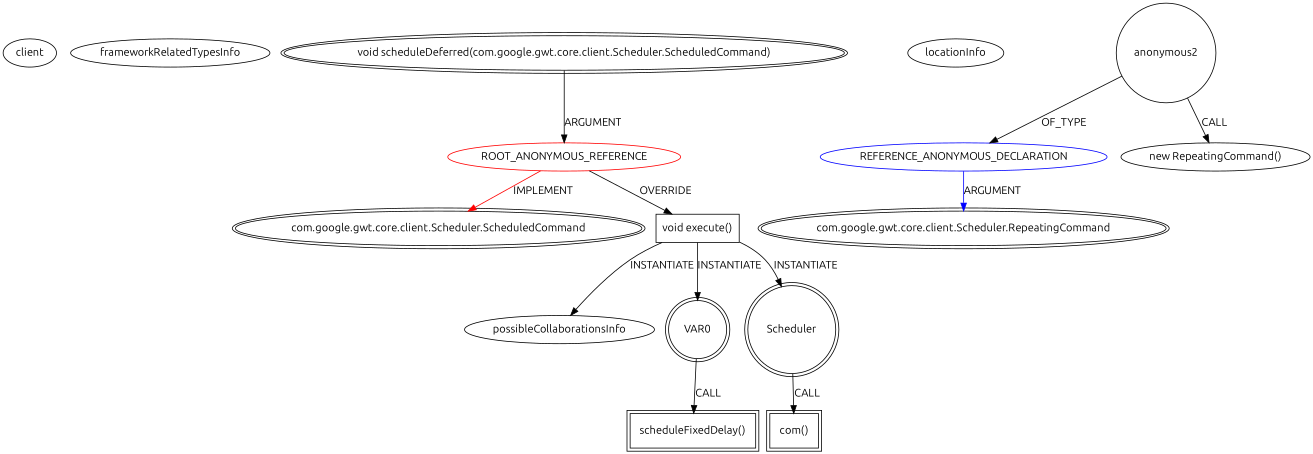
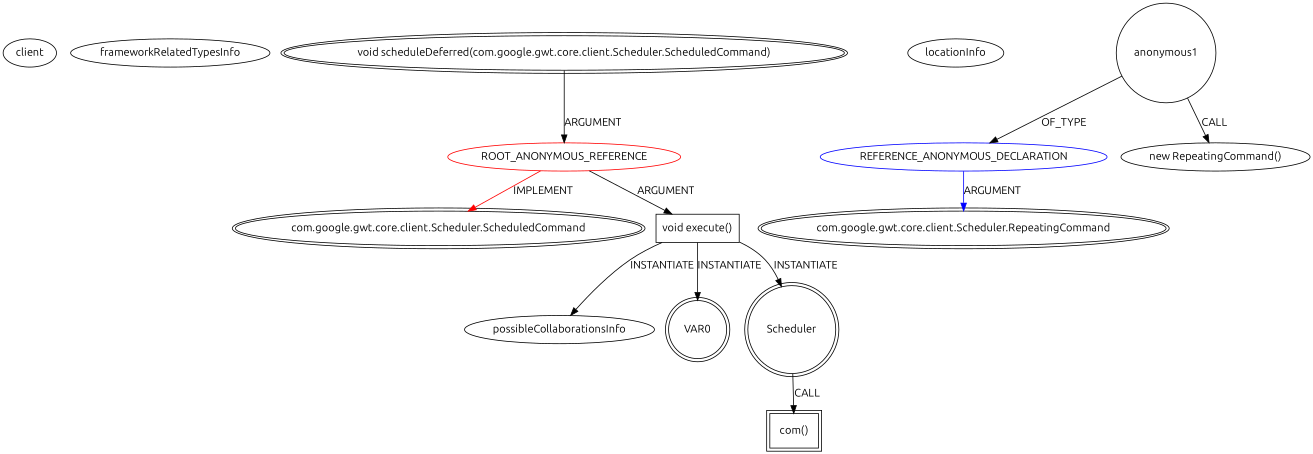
  digraph {
    fontname=Ubuntu
    node [fontname=Ubuntu isFrameworkType=true]
    edge [fontname=Ubuntu]
    n1 [category=extension_graph graphId=755 isAnonymous=true label=client possibleRelation=true isFrameworkType=""]
    frameworkRelatedTypesInfo [0="com.google.gwt.core.client.Scheduler.ScheduledCommand" isFrameworkType=""]
    possibleCollaborationsInfo [0="755~OVERRIDING_METHOD_DECLARATION-INSTANTIATION-~com.google.gwt.core.client.Scheduler.ScheduledCommand ~com.google.gwt.core.client.Scheduler.RepeatingCommand ~true~true" isFrameworkType=""]
    locationInfo [contextSignature="void onClick(com.google.gwt.user.client.Event)" filePath="/ashtonthomas-gwt-fast-touch-press/gwt-fast-touch-press-master/src/io/ashton/fastpress/client/fast/FastPressElement.java" graphId=755 projectName="ashtonthomas-gwt-fast-touch-press" isFrameworkType=""]
    n5 [color=red isFrameworkType=false label=ROOT_ANONYMOUS_REFERENCE vertexType=ROOT_ANONYMOUS_DECLARATION]
    n6 [label="com.google.gwt.core.client.Scheduler.ScheduledCommand" peripheries=2 vertexType=FRAMEWORK_INTERFACE_TYPE]
    n7 [isFrameworkType=false label="void execute()" shape=box vertexType=OVERRIDING_METHOD_DECLARATION]
    n8 [label=VAR0 peripheries=2 shape=circle vertexType=VARIABLE_EXPRESION]
    n9 [label=Scheduler peripheries=2 shape=circle vertexType=VARIABLE_EXPRESION]
    n10 [label="void scheduleDeferred(com.google.gwt.core.client.Scheduler.ScheduledCommand)" peripheries=2 vertexType=OUTSIDE_CALL]
-   n11 [label="scheduleFixedDelay()" peripheries=2 shape=box vertexType=INSIDE_CALL]
    n12 [label="com()" peripheries=2 shape=box vertexType=INSIDE_CALL]
-   n13 [isFrameworkType=false label=anonymous2 shape=circle vertexType=VARIABLE_EXPRESION]
+   n13 [isFrameworkType=false label=anonymous1 shape=circle vertexType=VARIABLE_EXPRESION]
    n14 [color=blue isFrameworkType=false label=REFERENCE_ANONYMOUS_DECLARATION vertexType=REFERENCE_ANONYMOUS_DECLARATION]
    n15 [isFrameworkType=false label="new RepeatingCommand()" vertexType=CONSTRUCTOR_CALL]
    n16 [label="com.google.gwt.core.client.Scheduler.RepeatingCommand" peripheries=2 vertexType=FRAMEWORK_INTERFACE_TYPE]
    n5 -> n6 [color=red label=IMPLEMENT]
-   n5 -> n7 [label=OVERRIDE]
+   n5 -> n7 [label=ARGUMENT]
    n7 -> possibleCollaborationsInfo [label=INSTANTIATE]
    n7 -> n8 [label=INSTANTIATE]
    n7 -> n9 [label=INSTANTIATE]
-   n8 -> n11 [label=CALL]
    n9 -> n12 [label=CALL]
    n10 -> n5 [label=ARGUMENT]
    n13 -> n14 [label=OF_TYPE]
    n13 -> n15 [label=CALL]
    n14 -> n16 [color=blue label=ARGUMENT]
  }
